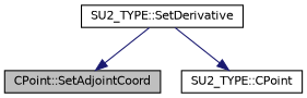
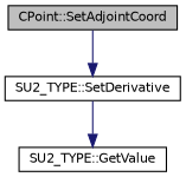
  digraph {
    rankdir=TB
    node [color=black fillcolor=white fontname=Helvetica fontsize=10 shape=record style=filled]
    edge [color=midnightblue fontname=Helvetica fontsize=10 labelfontname=Helvetica labelfontsize=10 style=solid]
    n1 [fillcolor=grey75 fontcolor=black height=0.2 label="CPoint::SetAdjointCoord" width=0.4]
    n2 [height=0.2 label="SU2_TYPE::SetDerivative" width=0.4]
-   n3 [height=0.2 label="SU2_TYPE::CPoint" width=0.4]
-   n2 -> n1
+   n3 [height=0.2 label="SU2_TYPE::GetValue" width=0.4]
+   n1 -> n2
    n2 -> n3
  }
